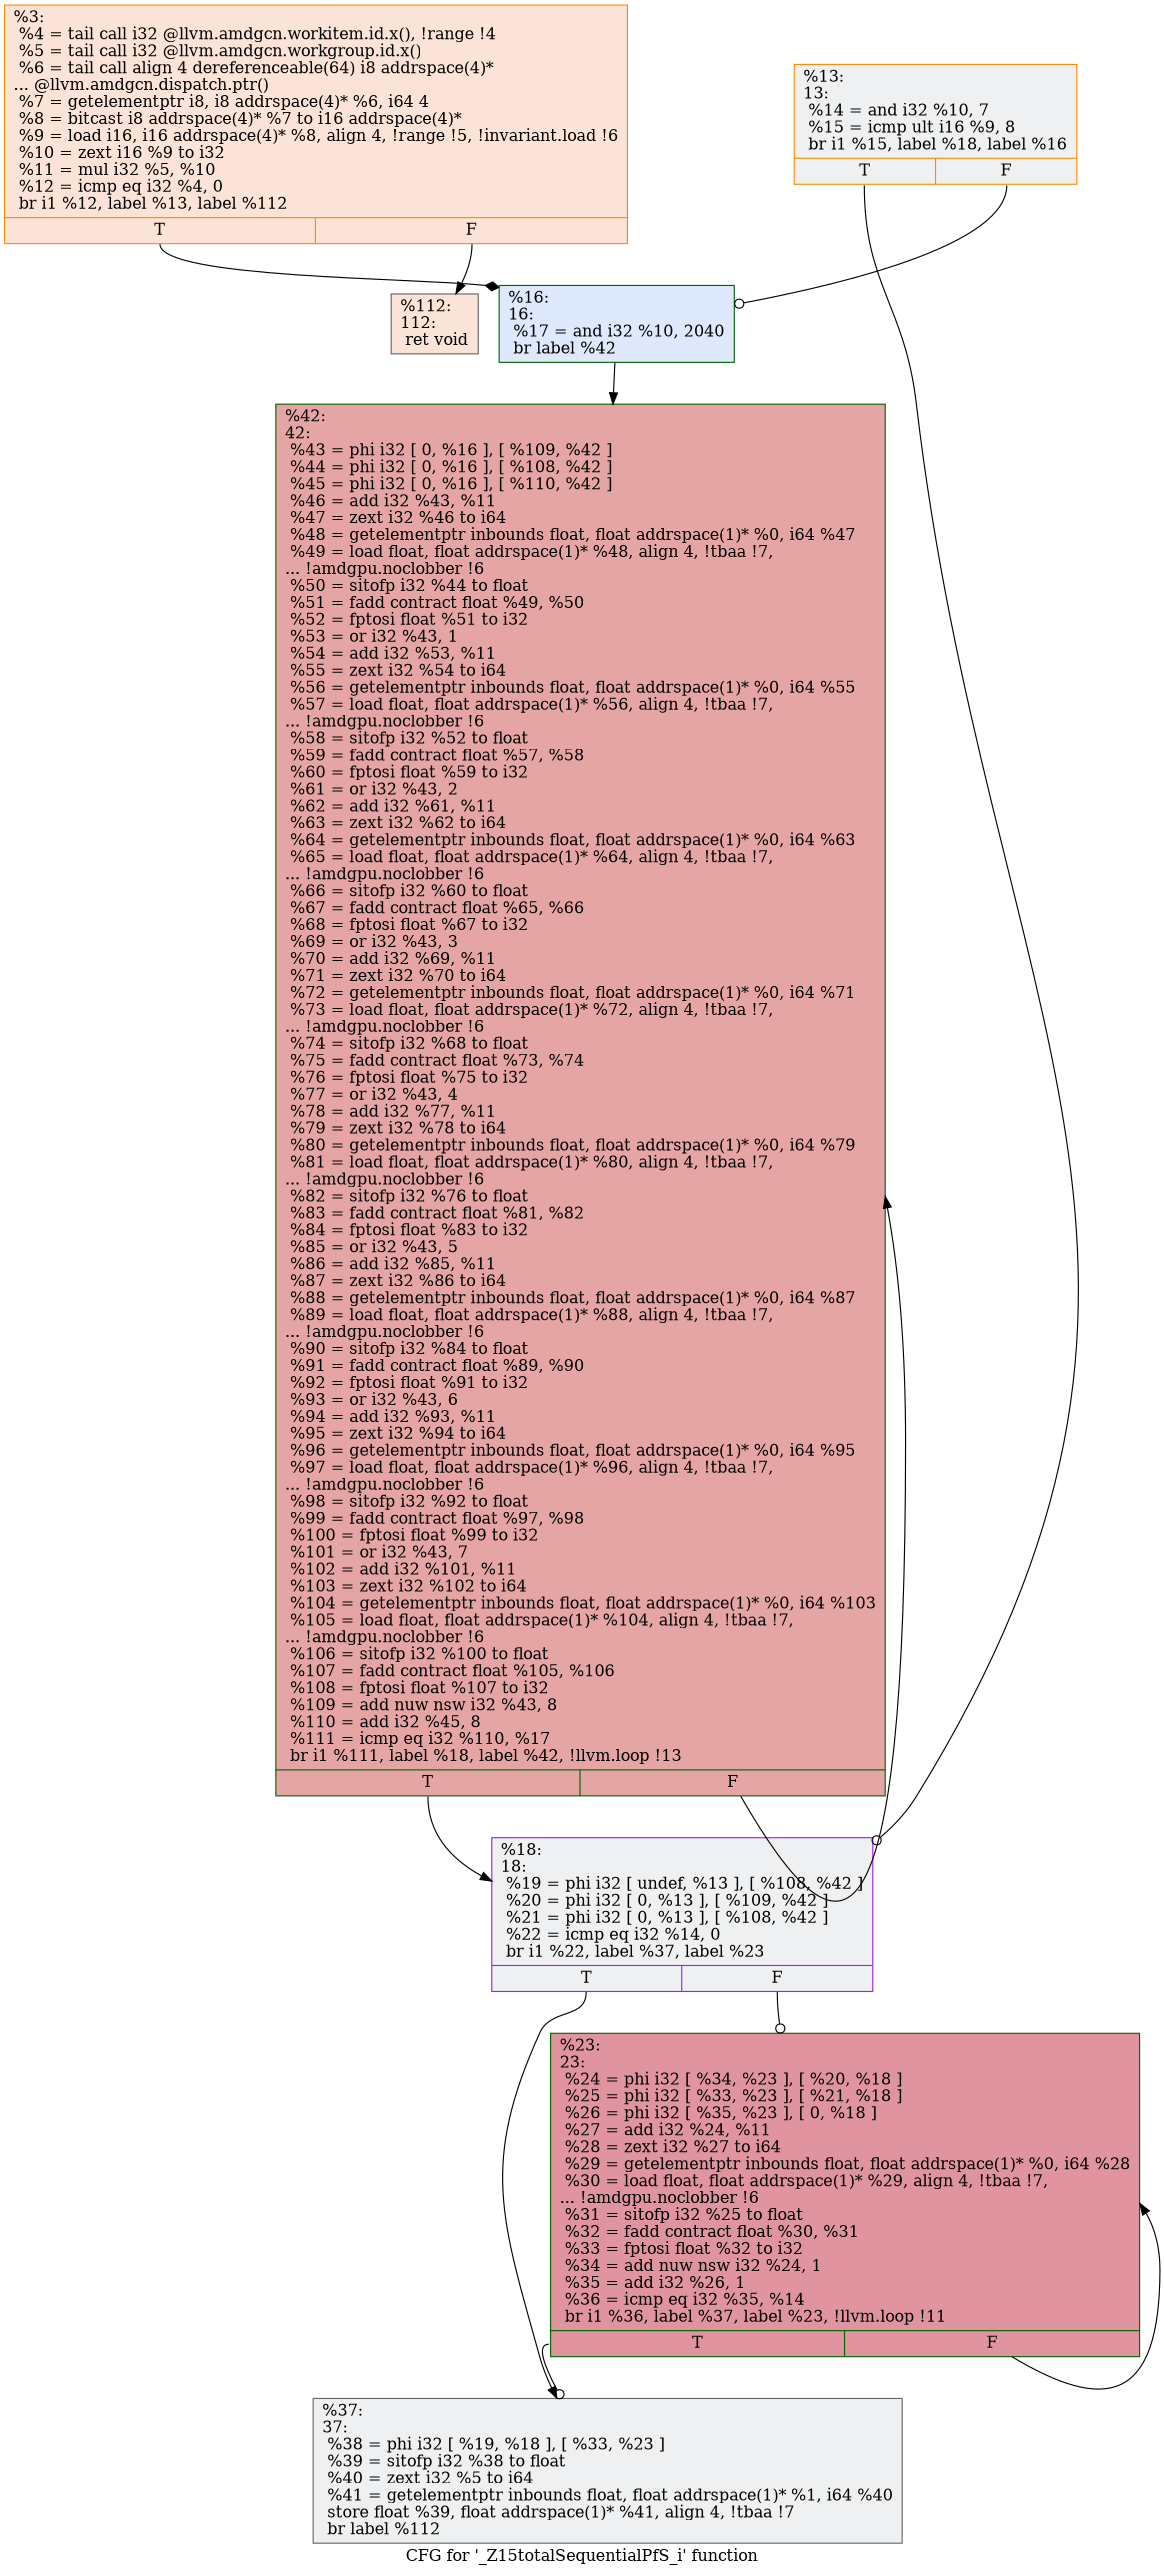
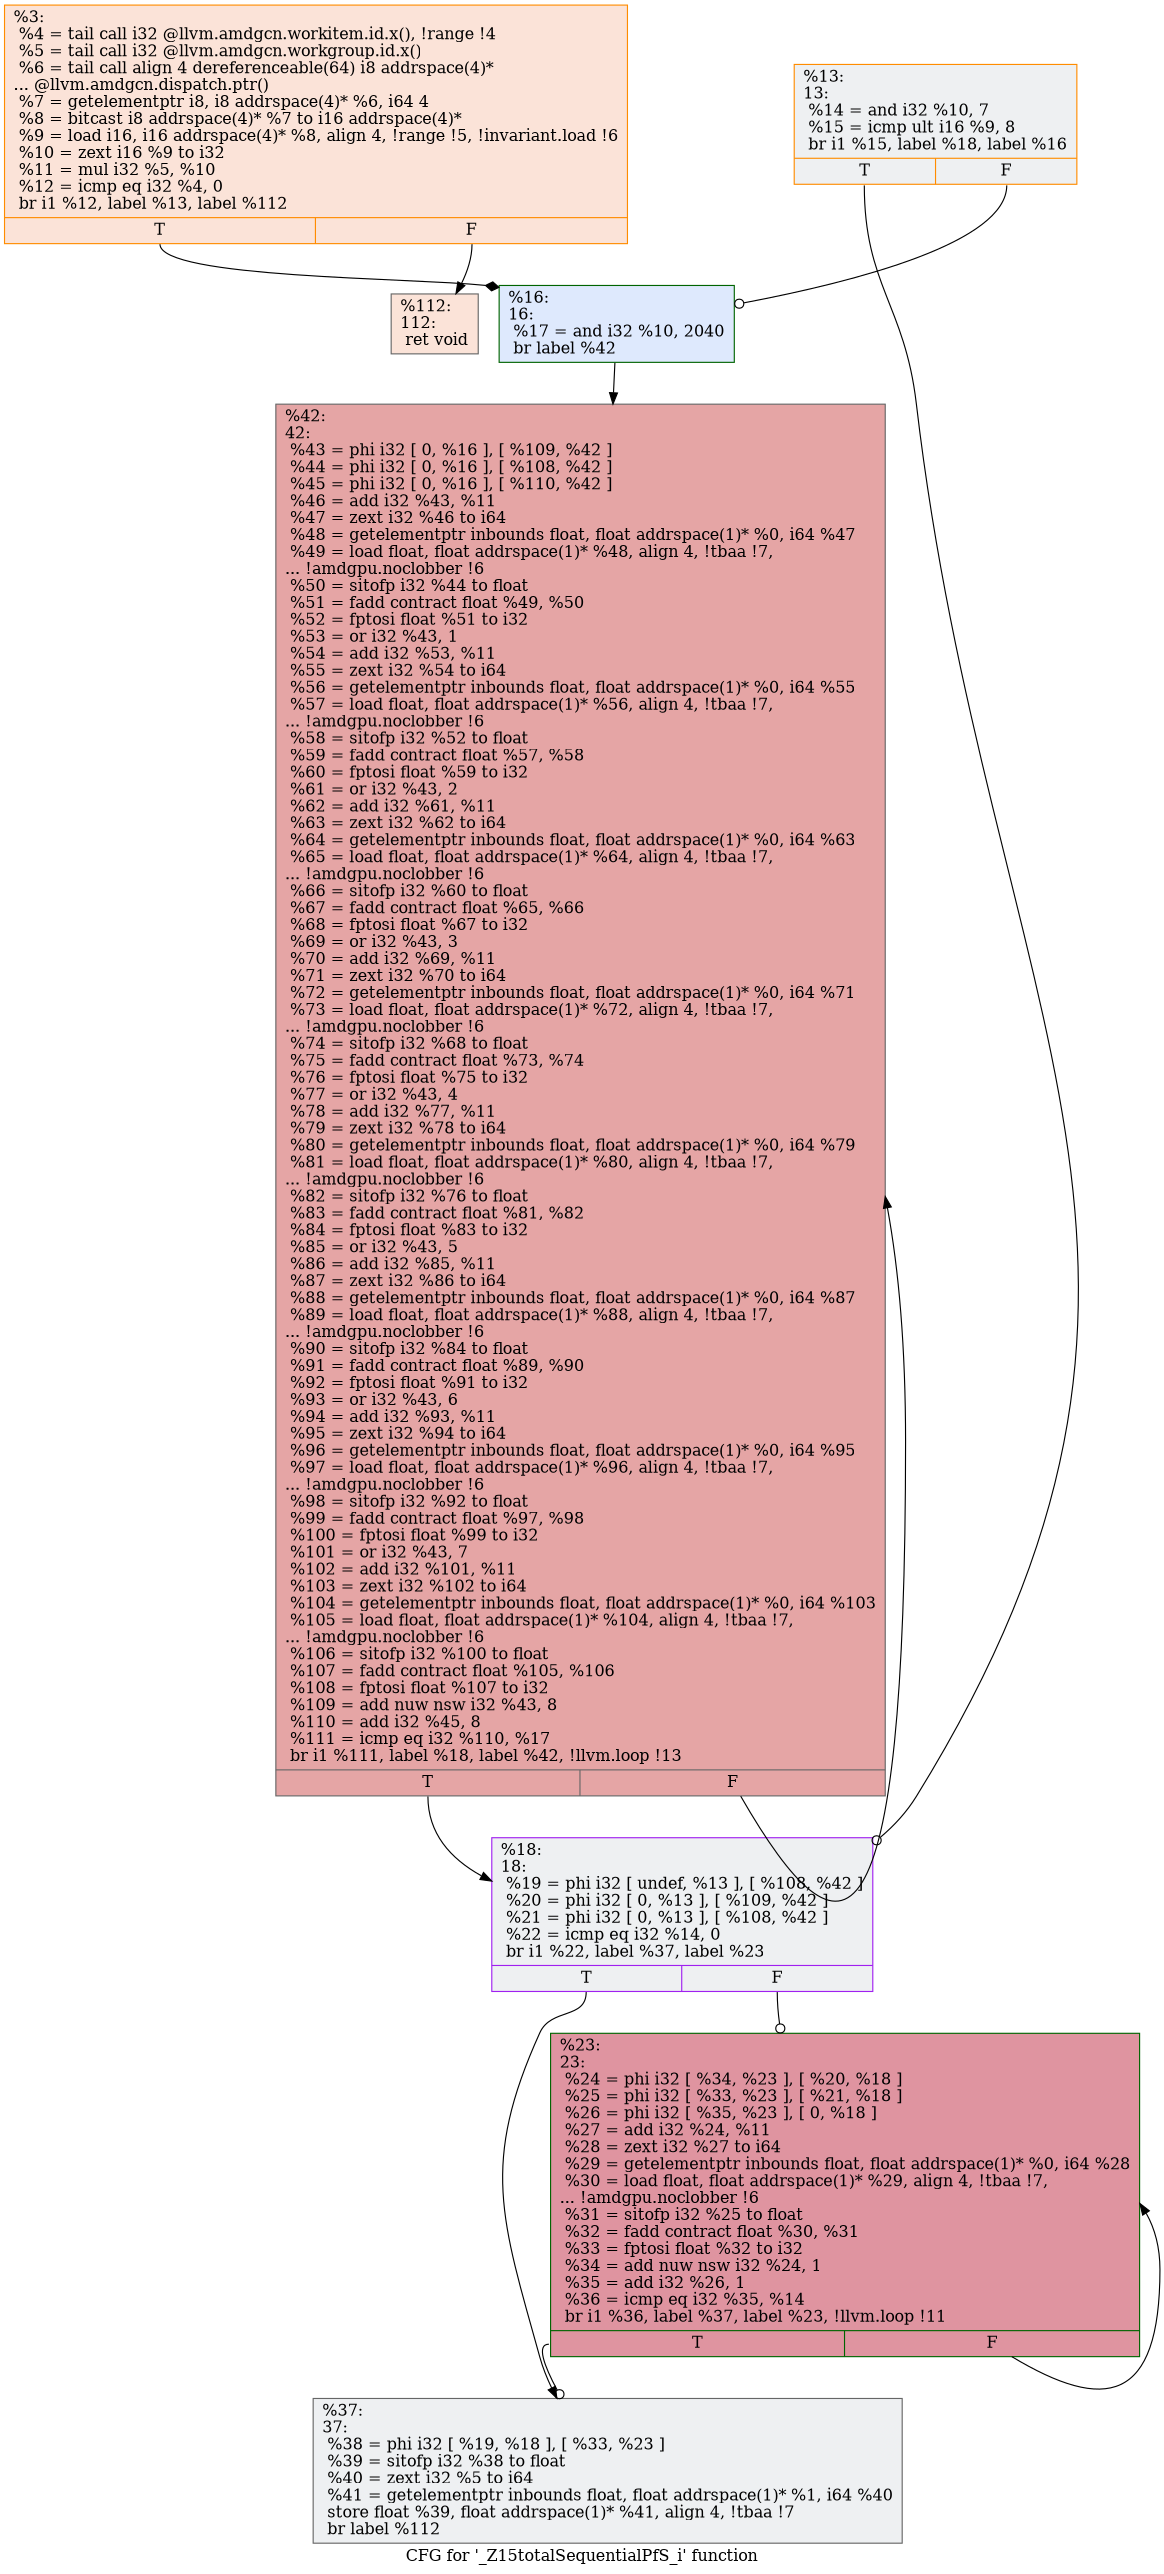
  digraph {
    fontname="DejaVu Serif"
    label="CFG for '_Z15totalSequentialPfS_i' function"
    node [color=gray40 fillcolor="#d9dce170" fontname="DejaVu Serif" shape=record style=filled]
    edge [arrowhead=normal fontname="DejaVu Serif" tailport=s0]
    n1 [color=darkorange fillcolor="#f6bfa670" label="{%3:\l  %4 = tail call i32 @llvm.amdgcn.workitem.id.x(), !range !4\l  %5 = tail call i32 @llvm.amdgcn.workgroup.id.x()\l  %6 = tail call align 4 dereferenceable(64) i8 addrspace(4)*\l... @llvm.amdgcn.dispatch.ptr()\l  %7 = getelementptr i8, i8 addrspace(4)* %6, i64 4\l  %8 = bitcast i8 addrspace(4)* %7 to i16 addrspace(4)*\l  %9 = load i16, i16 addrspace(4)* %8, align 4, !range !5, !invariant.load !6\l  %10 = zext i16 %9 to i32\l  %11 = mul i32 %5, %10\l  %12 = icmp eq i32 %4, 0\l  br i1 %12, label %13, label %112\l|{<s0>T|<s1>F}}"]
    n2 [fillcolor="#f6bfa670" label="{%112:\l112:                                              \l  ret void\l}"]
    n3 [color=darkgreen fillcolor="#b5cdfa70" label="{%16:\l16:                                               \l  %17 = and i32 %10, 2040\l  br label %42\l}"]
    n4 [color=darkorange label="{%13:\l13:                                               \l  %14 = and i32 %10, 7\l  %15 = icmp ult i16 %9, 8\l  br i1 %15, label %18, label %16\l|{<s0>T|<s1>F}}"]
    n5 [color=purple label="{%18:\l18:                                               \l  %19 = phi i32 [ undef, %13 ], [ %108, %42 ]\l  %20 = phi i32 [ 0, %13 ], [ %109, %42 ]\l  %21 = phi i32 [ 0, %13 ], [ %108, %42 ]\l  %22 = icmp eq i32 %14, 0\l  br i1 %22, label %37, label %23\l|{<s0>T|<s1>F}}"]
    n6 [label="{%37:\l37:                                               \l  %38 = phi i32 [ %19, %18 ], [ %33, %23 ]\l  %39 = sitofp i32 %38 to float\l  %40 = zext i32 %5 to i64\l  %41 = getelementptr inbounds float, float addrspace(1)* %1, i64 %40\l  store float %39, float addrspace(1)* %41, align 4, !tbaa !7\l  br label %112\l}"]
    n7 [color=darkgreen fillcolor="#b70d2870" label="{%23:\l23:                                               \l  %24 = phi i32 [ %34, %23 ], [ %20, %18 ]\l  %25 = phi i32 [ %33, %23 ], [ %21, %18 ]\l  %26 = phi i32 [ %35, %23 ], [ 0, %18 ]\l  %27 = add i32 %24, %11\l  %28 = zext i32 %27 to i64\l  %29 = getelementptr inbounds float, float addrspace(1)* %0, i64 %28\l  %30 = load float, float addrspace(1)* %29, align 4, !tbaa !7,\l... !amdgpu.noclobber !6\l  %31 = sitofp i32 %25 to float\l  %32 = fadd contract float %30, %31\l  %33 = fptosi float %32 to i32\l  %34 = add nuw nsw i32 %24, 1\l  %35 = add i32 %26, 1\l  %36 = icmp eq i32 %35, %14\l  br i1 %36, label %37, label %23, !llvm.loop !11\l|{<s0>T|<s1>F}}"]
-   n8 [color=darkgreen fillcolor="#c5333470" label="{%42:\l42:                                               \l  %43 = phi i32 [ 0, %16 ], [ %109, %42 ]\l  %44 = phi i32 [ 0, %16 ], [ %108, %42 ]\l  %45 = phi i32 [ 0, %16 ], [ %110, %42 ]\l  %46 = add i32 %43, %11\l  %47 = zext i32 %46 to i64\l  %48 = getelementptr inbounds float, float addrspace(1)* %0, i64 %47\l  %49 = load float, float addrspace(1)* %48, align 4, !tbaa !7,\l... !amdgpu.noclobber !6\l  %50 = sitofp i32 %44 to float\l  %51 = fadd contract float %49, %50\l  %52 = fptosi float %51 to i32\l  %53 = or i32 %43, 1\l  %54 = add i32 %53, %11\l  %55 = zext i32 %54 to i64\l  %56 = getelementptr inbounds float, float addrspace(1)* %0, i64 %55\l  %57 = load float, float addrspace(1)* %56, align 4, !tbaa !7,\l... !amdgpu.noclobber !6\l  %58 = sitofp i32 %52 to float\l  %59 = fadd contract float %57, %58\l  %60 = fptosi float %59 to i32\l  %61 = or i32 %43, 2\l  %62 = add i32 %61, %11\l  %63 = zext i32 %62 to i64\l  %64 = getelementptr inbounds float, float addrspace(1)* %0, i64 %63\l  %65 = load float, float addrspace(1)* %64, align 4, !tbaa !7,\l... !amdgpu.noclobber !6\l  %66 = sitofp i32 %60 to float\l  %67 = fadd contract float %65, %66\l  %68 = fptosi float %67 to i32\l  %69 = or i32 %43, 3\l  %70 = add i32 %69, %11\l  %71 = zext i32 %70 to i64\l  %72 = getelementptr inbounds float, float addrspace(1)* %0, i64 %71\l  %73 = load float, float addrspace(1)* %72, align 4, !tbaa !7,\l... !amdgpu.noclobber !6\l  %74 = sitofp i32 %68 to float\l  %75 = fadd contract float %73, %74\l  %76 = fptosi float %75 to i32\l  %77 = or i32 %43, 4\l  %78 = add i32 %77, %11\l  %79 = zext i32 %78 to i64\l  %80 = getelementptr inbounds float, float addrspace(1)* %0, i64 %79\l  %81 = load float, float addrspace(1)* %80, align 4, !tbaa !7,\l... !amdgpu.noclobber !6\l  %82 = sitofp i32 %76 to float\l  %83 = fadd contract float %81, %82\l  %84 = fptosi float %83 to i32\l  %85 = or i32 %43, 5\l  %86 = add i32 %85, %11\l  %87 = zext i32 %86 to i64\l  %88 = getelementptr inbounds float, float addrspace(1)* %0, i64 %87\l  %89 = load float, float addrspace(1)* %88, align 4, !tbaa !7,\l... !amdgpu.noclobber !6\l  %90 = sitofp i32 %84 to float\l  %91 = fadd contract float %89, %90\l  %92 = fptosi float %91 to i32\l  %93 = or i32 %43, 6\l  %94 = add i32 %93, %11\l  %95 = zext i32 %94 to i64\l  %96 = getelementptr inbounds float, float addrspace(1)* %0, i64 %95\l  %97 = load float, float addrspace(1)* %96, align 4, !tbaa !7,\l... !amdgpu.noclobber !6\l  %98 = sitofp i32 %92 to float\l  %99 = fadd contract float %97, %98\l  %100 = fptosi float %99 to i32\l  %101 = or i32 %43, 7\l  %102 = add i32 %101, %11\l  %103 = zext i32 %102 to i64\l  %104 = getelementptr inbounds float, float addrspace(1)* %0, i64 %103\l  %105 = load float, float addrspace(1)* %104, align 4, !tbaa !7,\l... !amdgpu.noclobber !6\l  %106 = sitofp i32 %100 to float\l  %107 = fadd contract float %105, %106\l  %108 = fptosi float %107 to i32\l  %109 = add nuw nsw i32 %43, 8\l  %110 = add i32 %45, 8\l  %111 = icmp eq i32 %110, %17\l  br i1 %111, label %18, label %42, !llvm.loop !13\l|{<s0>T|<s1>F}}"]
+   n8 [fillcolor="#c5333470" label="{%42:\l42:                                               \l  %43 = phi i32 [ 0, %16 ], [ %109, %42 ]\l  %44 = phi i32 [ 0, %16 ], [ %108, %42 ]\l  %45 = phi i32 [ 0, %16 ], [ %110, %42 ]\l  %46 = add i32 %43, %11\l  %47 = zext i32 %46 to i64\l  %48 = getelementptr inbounds float, float addrspace(1)* %0, i64 %47\l  %49 = load float, float addrspace(1)* %48, align 4, !tbaa !7,\l... !amdgpu.noclobber !6\l  %50 = sitofp i32 %44 to float\l  %51 = fadd contract float %49, %50\l  %52 = fptosi float %51 to i32\l  %53 = or i32 %43, 1\l  %54 = add i32 %53, %11\l  %55 = zext i32 %54 to i64\l  %56 = getelementptr inbounds float, float addrspace(1)* %0, i64 %55\l  %57 = load float, float addrspace(1)* %56, align 4, !tbaa !7,\l... !amdgpu.noclobber !6\l  %58 = sitofp i32 %52 to float\l  %59 = fadd contract float %57, %58\l  %60 = fptosi float %59 to i32\l  %61 = or i32 %43, 2\l  %62 = add i32 %61, %11\l  %63 = zext i32 %62 to i64\l  %64 = getelementptr inbounds float, float addrspace(1)* %0, i64 %63\l  %65 = load float, float addrspace(1)* %64, align 4, !tbaa !7,\l... !amdgpu.noclobber !6\l  %66 = sitofp i32 %60 to float\l  %67 = fadd contract float %65, %66\l  %68 = fptosi float %67 to i32\l  %69 = or i32 %43, 3\l  %70 = add i32 %69, %11\l  %71 = zext i32 %70 to i64\l  %72 = getelementptr inbounds float, float addrspace(1)* %0, i64 %71\l  %73 = load float, float addrspace(1)* %72, align 4, !tbaa !7,\l... !amdgpu.noclobber !6\l  %74 = sitofp i32 %68 to float\l  %75 = fadd contract float %73, %74\l  %76 = fptosi float %75 to i32\l  %77 = or i32 %43, 4\l  %78 = add i32 %77, %11\l  %79 = zext i32 %78 to i64\l  %80 = getelementptr inbounds float, float addrspace(1)* %0, i64 %79\l  %81 = load float, float addrspace(1)* %80, align 4, !tbaa !7,\l... !amdgpu.noclobber !6\l  %82 = sitofp i32 %76 to float\l  %83 = fadd contract float %81, %82\l  %84 = fptosi float %83 to i32\l  %85 = or i32 %43, 5\l  %86 = add i32 %85, %11\l  %87 = zext i32 %86 to i64\l  %88 = getelementptr inbounds float, float addrspace(1)* %0, i64 %87\l  %89 = load float, float addrspace(1)* %88, align 4, !tbaa !7,\l... !amdgpu.noclobber !6\l  %90 = sitofp i32 %84 to float\l  %91 = fadd contract float %89, %90\l  %92 = fptosi float %91 to i32\l  %93 = or i32 %43, 6\l  %94 = add i32 %93, %11\l  %95 = zext i32 %94 to i64\l  %96 = getelementptr inbounds float, float addrspace(1)* %0, i64 %95\l  %97 = load float, float addrspace(1)* %96, align 4, !tbaa !7,\l... !amdgpu.noclobber !6\l  %98 = sitofp i32 %92 to float\l  %99 = fadd contract float %97, %98\l  %100 = fptosi float %99 to i32\l  %101 = or i32 %43, 7\l  %102 = add i32 %101, %11\l  %103 = zext i32 %102 to i64\l  %104 = getelementptr inbounds float, float addrspace(1)* %0, i64 %103\l  %105 = load float, float addrspace(1)* %104, align 4, !tbaa !7,\l... !amdgpu.noclobber !6\l  %106 = sitofp i32 %100 to float\l  %107 = fadd contract float %105, %106\l  %108 = fptosi float %107 to i32\l  %109 = add nuw nsw i32 %43, 8\l  %110 = add i32 %45, 8\l  %111 = icmp eq i32 %110, %17\l  br i1 %111, label %18, label %42, !llvm.loop !13\l|{<s0>T|<s1>F}}"]
    n1 -> n2 [tailport=s1]
    n1 -> n3 [arrowhead=diamond]
    n3 -> n8
    n4 -> n3 [arrowhead=odot tailport=s1]
    n4 -> n5 [arrowhead=odot]
    n5 -> n6
    n5 -> n7 [arrowhead=odot tailport=s1]
    n7 -> n6 [arrowhead=odot]
    n7 -> n7 [tailport=s1]
    n8 -> n5
    n8 -> n8 [tailport=s1]
  }
